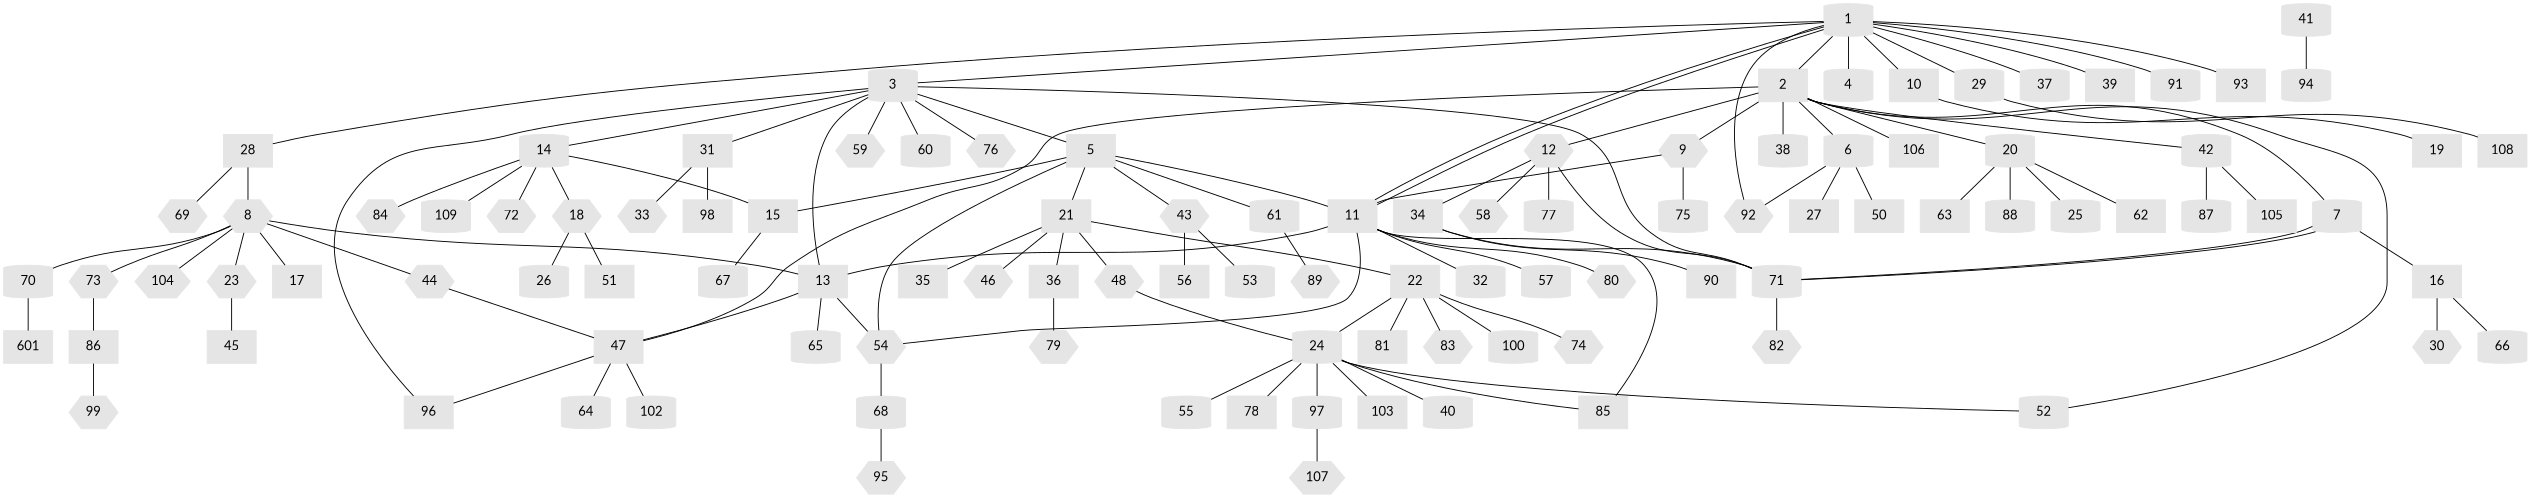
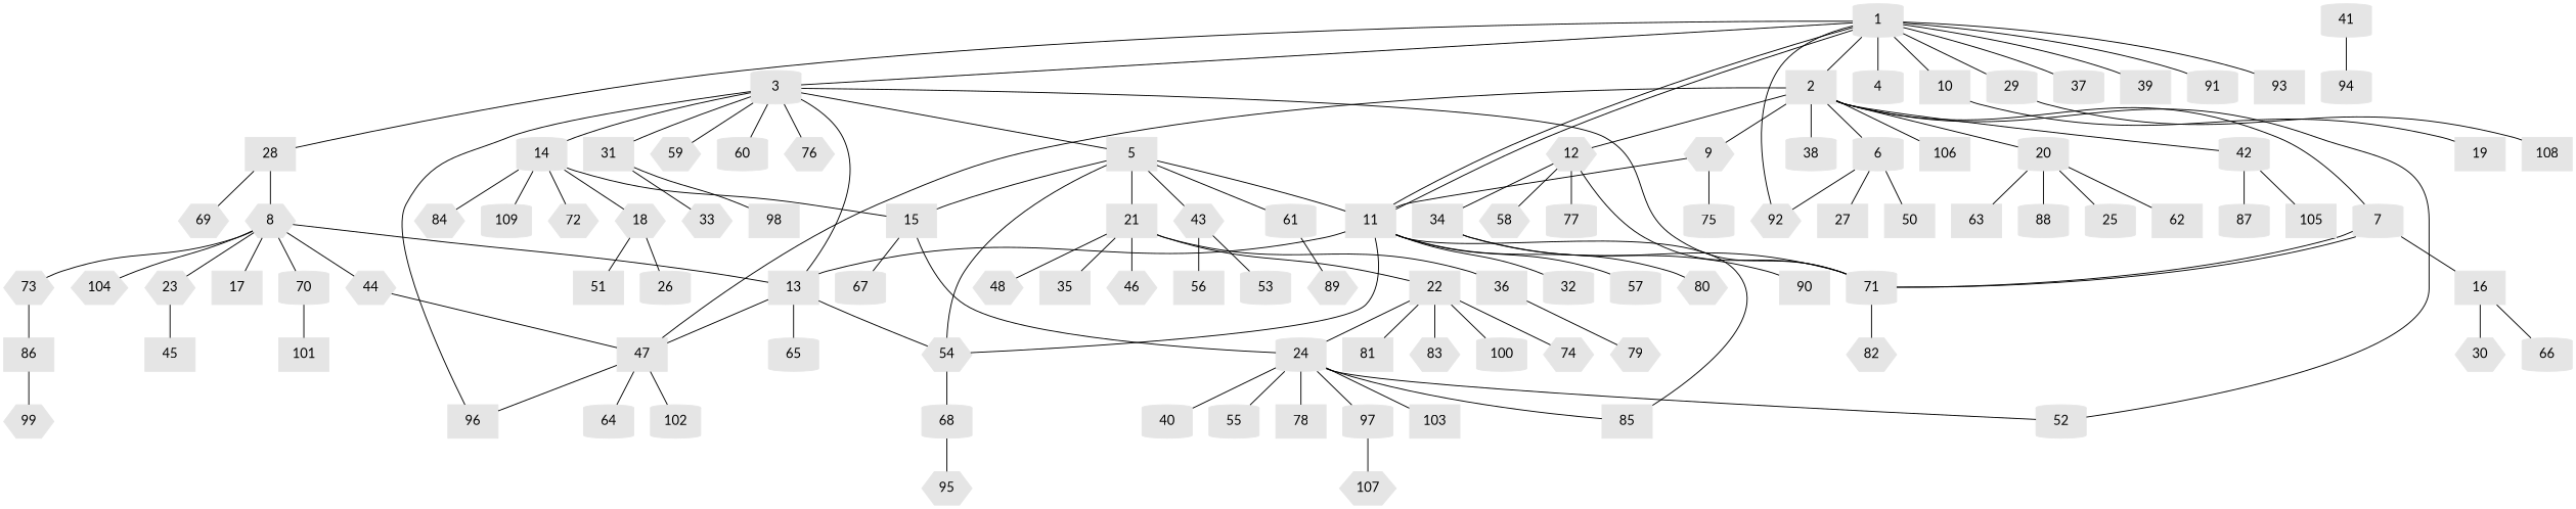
  graph {
    fontname=Lato
    node [color=gray90 fontname=Lato shape=cylinder style=filled]
    edge [fontname=Lato]
    2 [shape=box]
    1
    3
    4
    10 [shape=box]
    11 [shape=box]
    28 [shape=box]
    29
    37
    39 [shape=box]
    91
    92 [shape=hexagon]
    93 [shape=box]
    6
    7
    9 [shape=hexagon]
    12 [shape=hexagon]
    20
    38
    42
    47 [shape=box]
    52
    106 [shape=box]
    5 [shape=box]
    13 [shape=box]
    14
    31 [shape=box]
    59 [shape=hexagon]
    60
    71
    76 [shape=hexagon]
    96 [shape=box]
    8 [shape=hexagon]
    17 [shape=box]
    23 [shape=hexagon]
    44 [shape=hexagon]
    70
    73 [shape=hexagon]
    104 [shape=hexagon]
    19 [shape=box]
    54 [shape=hexagon]
    32
    57
    80 [shape=hexagon]
    85 [shape=box]
    69 [shape=hexagon]
    108 [shape=box]
    27 [shape=box]
    50 [shape=box]
    16 [shape=box]
    75
    34 [shape=box]
    58 [shape=hexagon]
    77
    25
    62 [shape=box]
    63 [shape=box]
    88
    87
    105 [shape=box]
    64
    102
    15 [shape=box]
    21 [shape=box]
    43 [shape=hexagon]
    61
    65
    18 [shape=hexagon]
    72 [shape=hexagon]
    84 [shape=hexagon]
    109
    33 [shape=hexagon]
    98 [shape=box]
    82 [shape=hexagon]
    24
    67
    22 [shape=box]
    35 [shape=box]
    36 [shape=box]
    46 [shape=hexagon]
    48 [shape=hexagon]
    53
    56 [shape=box]
    68
    89 [shape=hexagon]
    30 [shape=hexagon]
    66
    45 [shape=box]
-   101 [shape=box label=601]
+   101 [shape=box]
    86 [shape=box]
    90 [shape=box]
    41
    94
    26
    51 [shape=box]
    40
    55
    78 [shape=box]
    97
    103 [shape=box]
    74 [shape=hexagon]
    81 [shape=box]
    83 [shape=hexagon]
    100
    79 [shape=hexagon]
    107 [shape=hexagon]
    95 [shape=hexagon]
    99 [shape=hexagon]
    2 -- 6
    2 -- 7
    2 -- 9
    2 -- 12
    2 -- 20
    2 -- 38
    2 -- 42
    2 -- 47
    2 -- 52
    2 -- 106
    1 -- 2
    1 -- 3
    1 -- 4
    1 -- 10
    1 -- 11
    1 -- 11
    1 -- 28
    1 -- 29
    1 -- 37
    1 -- 39
    1 -- 91
    1 -- 92
    1 -- 93
    3 -- 5
    3 -- 13
    3 -- 14
    3 -- 31
    3 -- 59
    3 -- 60
    3 -- 71
    3 -- 76
    3 -- 96
    10 -- 19
    11 -- 13
    11 -- 54
    11 -- 32
    11 -- 57
    11 -- 80
    11 -- 85
    28 -- 8
    28 -- 69
    29 -- 108
    6 -- 92
    6 -- 27
    6 -- 50
    7 -- 71
    7 -- 71
    7 -- 16
    9 -- 11
    9 -- 75
    12 -- 71
    12 -- 34
    12 -- 58
    12 -- 77
    20 -- 25
    20 -- 62
    20 -- 63
    20 -- 88
    42 -- 87
    42 -- 105
    47 -- 96
    47 -- 64
    47 -- 102
    5 -- 11
    5 -- 54
    5 -- 15
    5 -- 21
    5 -- 43
    5 -- 61
    13 -- 47
    13 -- 54
    13 -- 65
    14 -- 15
    14 -- 18
    14 -- 72
    14 -- 84
    14 -- 109
    31 -- 33
    31 -- 98
    71 -- 82
    8 -- 13
    8 -- 17
    8 -- 23
    8 -- 44
    8 -- 70
    8 -- 73
    8 -- 104
    23 -- 45
    44 -- 47
    70 -- 101
    73 -- 86
    54 -- 68
    16 -- 30
    16 -- 66
    34 -- 71
    34 -- 90
-   48 -- 24
+   15 -- 24
    15 -- 67
    21 -- 22
    21 -- 35
    21 -- 36
    21 -- 46
    21 -- 48
    43 -- 53
    43 -- 56
    61 -- 89
    18 -- 26
    18 -- 51
    24 -- 52
    24 -- 85
    24 -- 40
    24 -- 55
    24 -- 78
    24 -- 97
    24 -- 103
    22 -- 24
    22 -- 74
    22 -- 81
    22 -- 83
    22 -- 100
    36 -- 79
    68 -- 95
    86 -- 99
    41 -- 94
    97 -- 107
  }
